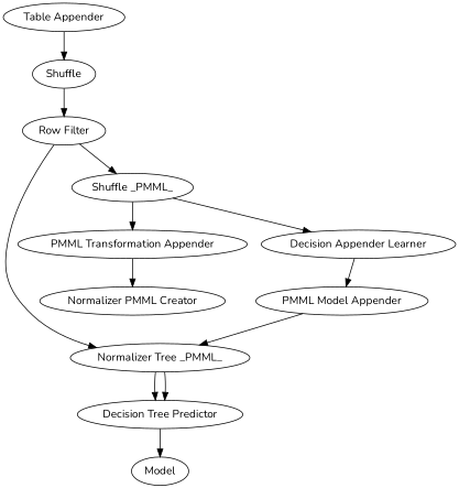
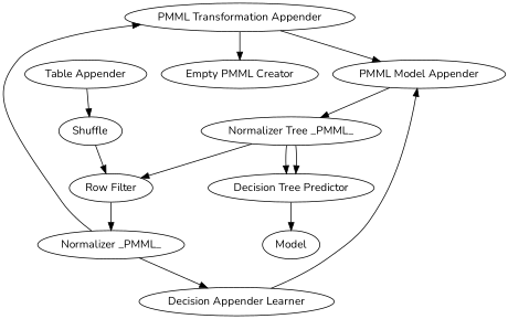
  digraph {
    fontname=Nunito
    rankdir=TB
    node [fontname=Nunito]
    edge [fontname=Nunito]
    n1 [label="PMML Transformation Appender"]
    n2 [label="PMML Model Appender"]
-   n3 [label="Normalizer PMML Creator"]
+   n3 [label="Empty PMML Creator"]
    n4 [label="Normalizer Tree _PMML_"]
    n5 [label="Decision Tree Predictor"]
    n6 [label=Model]
    n7 [label=Shuffle]
    n8 [label="Row Filter"]
-   n9 [label="Shuffle _PMML_"]
+   n9 [label="Normalizer _PMML_"]
    n10 [label="Decision Appender Learner"]
    n11 [label="Table Appender"]
+   n1 -> n2
    n1 -> n3
    n2 -> n4
    n4 -> n5
    n4 -> n5
    n5 -> n6
    n7 -> n8
-   n8 -> n4
+   n4 -> n8
    n8 -> n9
    n9 -> n1
    n9 -> n10
    n10 -> n2
    n11 -> n7
  }
